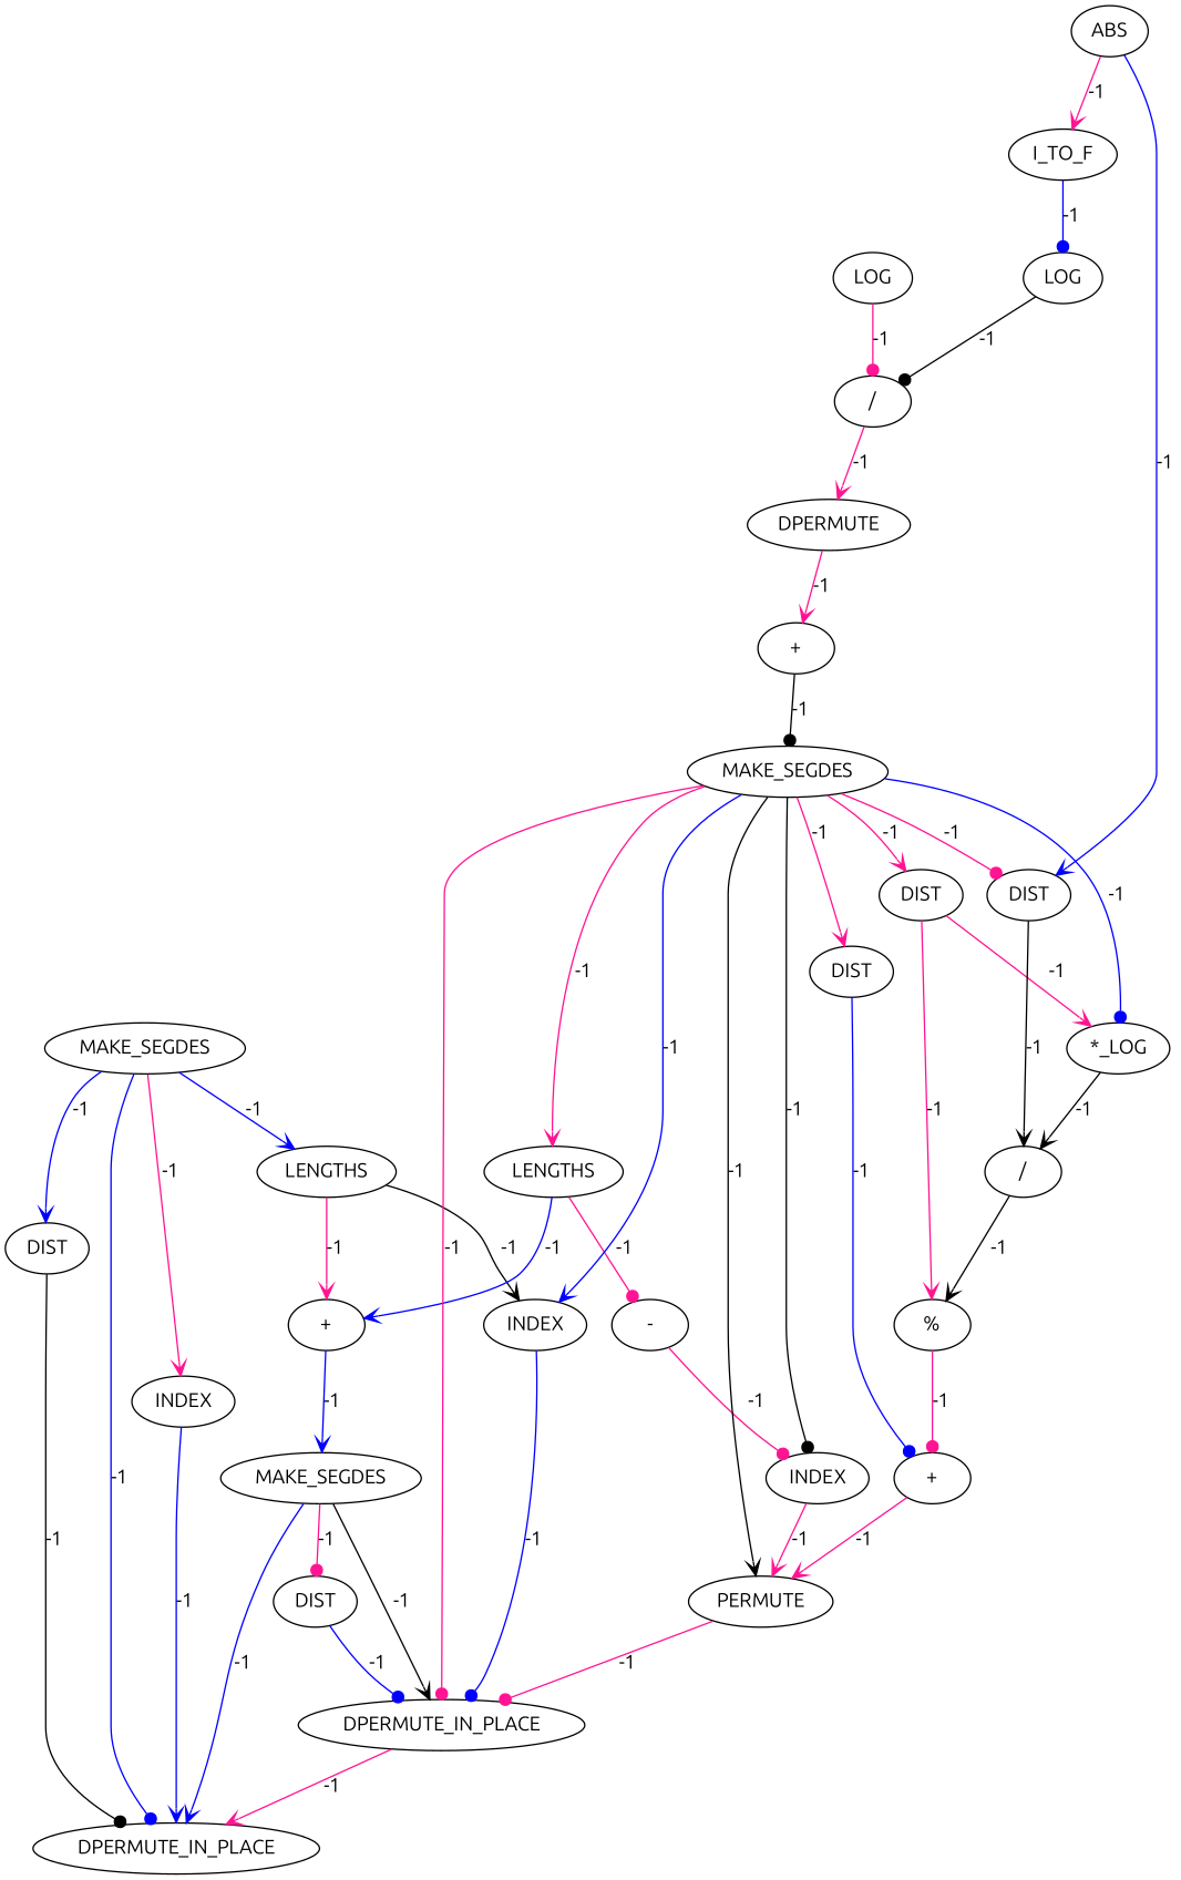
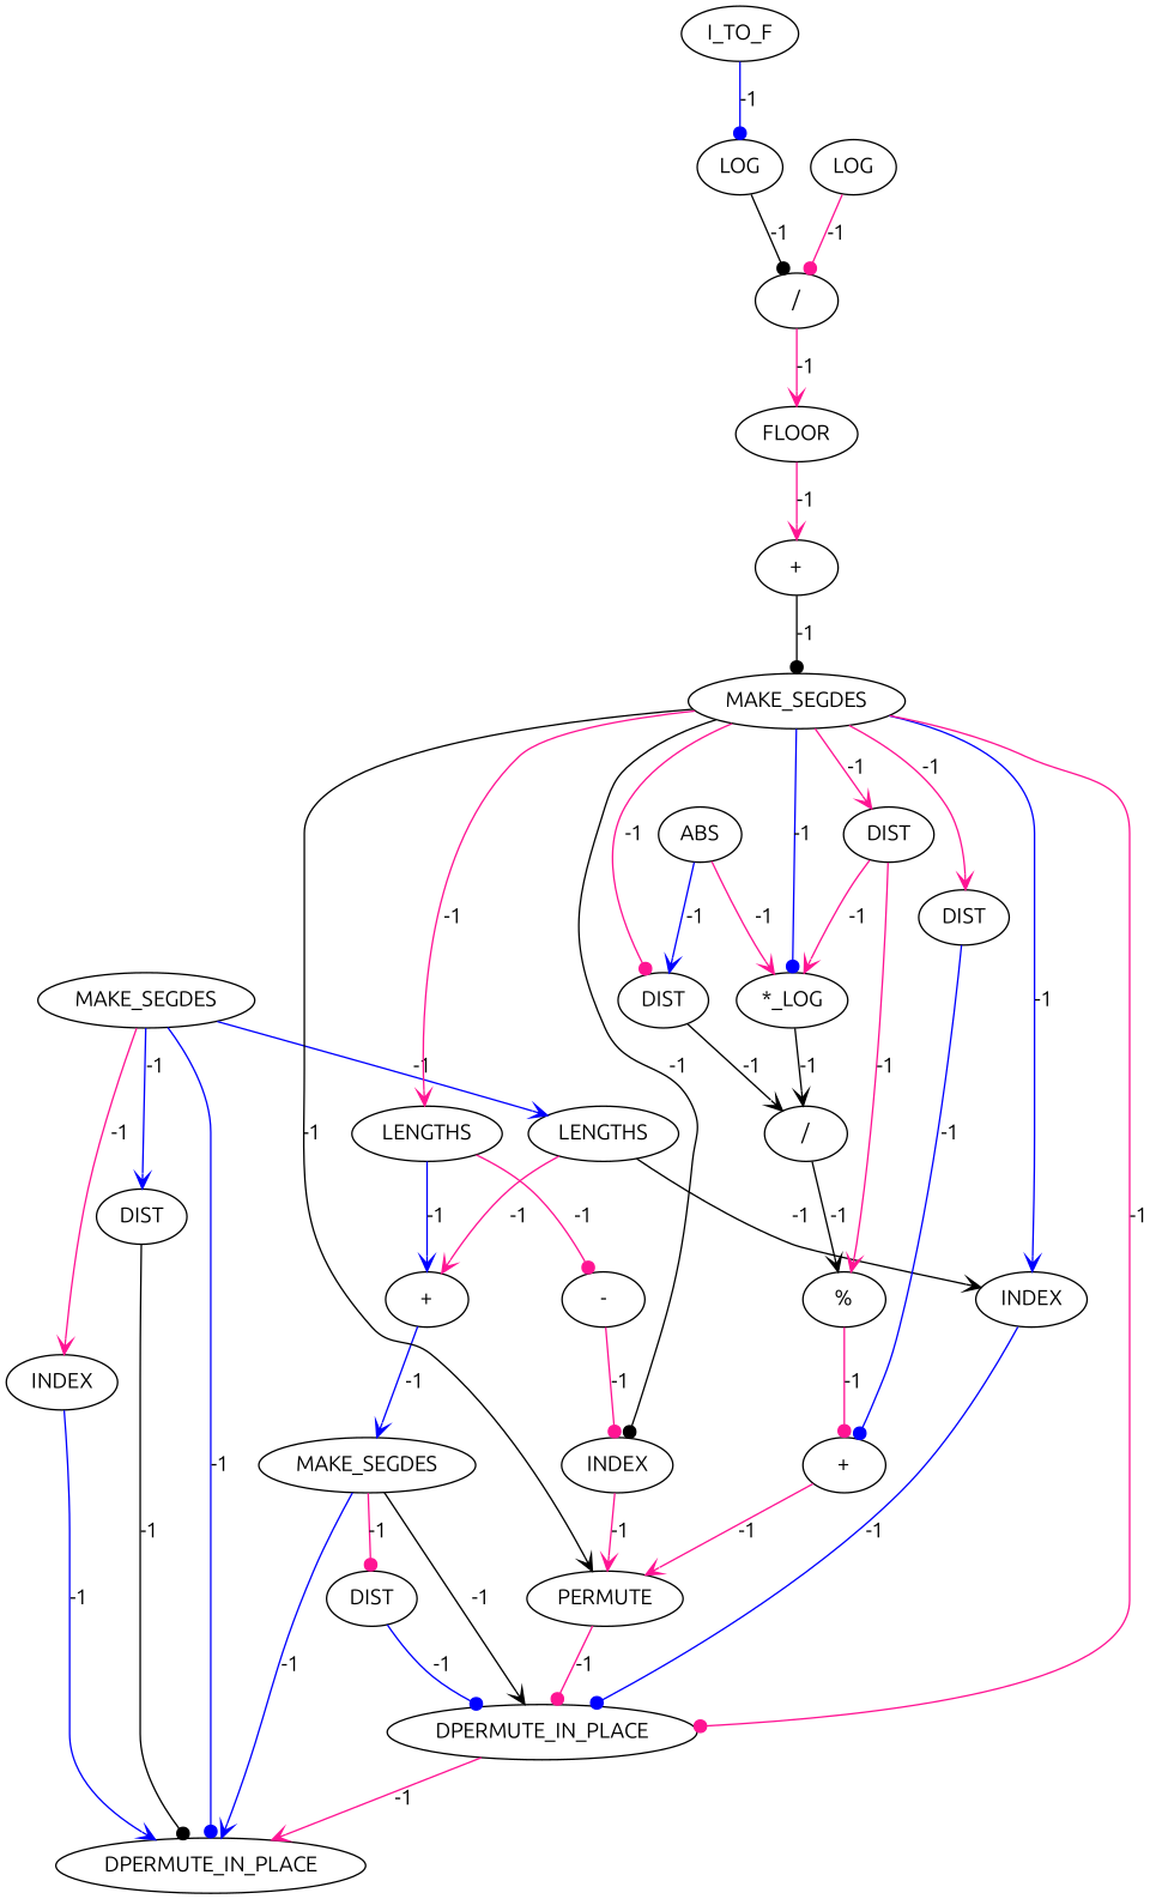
  digraph {
    fontname=Ubuntu
    node [cost=0 fontname=Ubuntu]
    edge [arrowhead=vee color=deeppink cost=-1 fontname=Ubuntu]
    n1 [label="/"]
    n2 [label="%"]
    n3 [label="+"]
    n4 [label=I_TO_F]
    n5 [label=LOG]
    n6 [label="/"]
    n7 [label=DIST]
    n8 [label=DPERMUTE_IN_PLACE]
    n9 [label=INDEX]
    n10 [label=DPERMUTE_IN_PLACE]
    n11 [label=MAKE_SEGDES]
    n12 [label=LENGTHS]
    n13 [label=INDEX]
    n14 [label="+"]
    n15 [label=LENGTHS]
    n16 [label="-"]
    n17 [label=MAKE_SEGDES]
    n18 [label=INDEX]
    n19 [label=PERMUTE]
-   n20 [label=DPERMUTE]
+   n20 [label=FLOOR]
    n21 [label="+"]
    n22 [label=MAKE_SEGDES]
    n23 [label=LOG]
    n24 [label="*_LOG"]
    n25 [label=DIST]
    n26 [label=DIST]
    n27 [label=DIST]
    n28 [label=DIST]
    n29 [label=ABS]
    n1 -> n2 [color=black label=-1]
    n2 -> n3 [arrowhead=dot label=-1]
    n3 -> n19 [label=-1]
    n4 -> n5 [arrowhead=dot color=blue label=-1]
    n5 -> n6 [arrowhead=dot color=black label=-1]
    n6 -> n20 [label=-1]
    n7 -> n8 [arrowhead=dot color=black label=-1]
    n9 -> n10 [arrowhead=dot color=blue label=-1]
    n10 -> n8 [label=-1]
    n11 -> n7 [color=blue label=-1]
    n11 -> n8 [arrowhead=dot color=blue label=-1]
    n11 -> n12 [color=blue label=-1]
    n11 -> n13 [label=-1]
    n12 -> n9 [color=black label=-1]
    n12 -> n14 [label=-1]
    n13 -> n8 [color=blue label=-1]
    n14 -> n17 [color=blue label=-1]
    n15 -> n14 [color=blue label=-1]
    n15 -> n16 [arrowhead=dot label=-1]
    n16 -> n18 [arrowhead=dot label=-1]
    n17 -> n8 [color=blue label=-1]
    n17 -> n10 [color=black label=-1]
    n17 -> n28 [arrowhead=dot label=-1]
    n18 -> n19 [label=-1]
    n19 -> n10 [arrowhead=dot label=-1]
    n20 -> n21 [label=-1]
    n21 -> n22 [arrowhead=dot color=black label=-1]
    n22 -> n9 [color=blue label=-1]
    n22 -> n10 [arrowhead=dot label=-1]
    n22 -> n15 [label=-1]
    n22 -> n18 [arrowhead=dot color=black label=-1]
    n22 -> n19 [color=black label=-1]
    n22 -> n24 [arrowhead=dot color=blue label=-1]
    n22 -> n25 [label=-1]
    n22 -> n26 [label=-1]
    n22 -> n27 [arrowhead=dot label=-1]
    n23 -> n6 [arrowhead=dot label=-1]
    n24 -> n1 [color=black label=-1]
    n25 -> n2 [label=-1]
    n25 -> n24 [label=-1]
    n26 -> n3 [arrowhead=dot color=blue label=-1]
    n27 -> n1 [color=black label=-1]
    n28 -> n10 [arrowhead=dot color=blue label=-1]
-   n29 -> n4 [label=-1]
+   n29 -> n24 [label=-1]
    n29 -> n27 [color=blue label=-1]
  }
